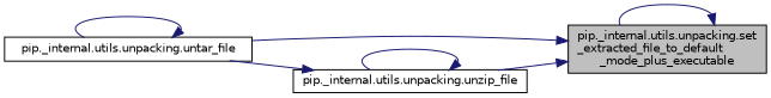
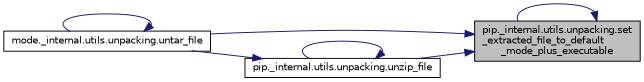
  digraph {
    rankdir=RL
    node [color=black fillcolor=white fontname=Helvetica fontsize=10 shape=record style=filled]
    edge [color=midnightblue dir=back fontname=Helvetica fontsize=10 labelfontname=Helvetica labelfontsize=10 style=solid]
    n1 [fillcolor=grey75 fontcolor=black height=0.2 label="pip._internal.utils.unpacking.set\l_extracted_file_to_default\l_mode_plus_executable" width=0.4]
-   n2 [height=0.2 label="pip._internal.utils.unpacking.untar_file" width=0.4]
+   n2 [height=0.2 label="mode._internal.utils.unpacking.untar_file" width=0.4]
    n3 [height=0.2 label="pip._internal.utils.unpacking.unzip_file" width=0.4]
    n1 -> n1
    n1 -> n2
    n1 -> n3
    n2 -> n2
    n3 -> n2
    n3 -> n3
  }
